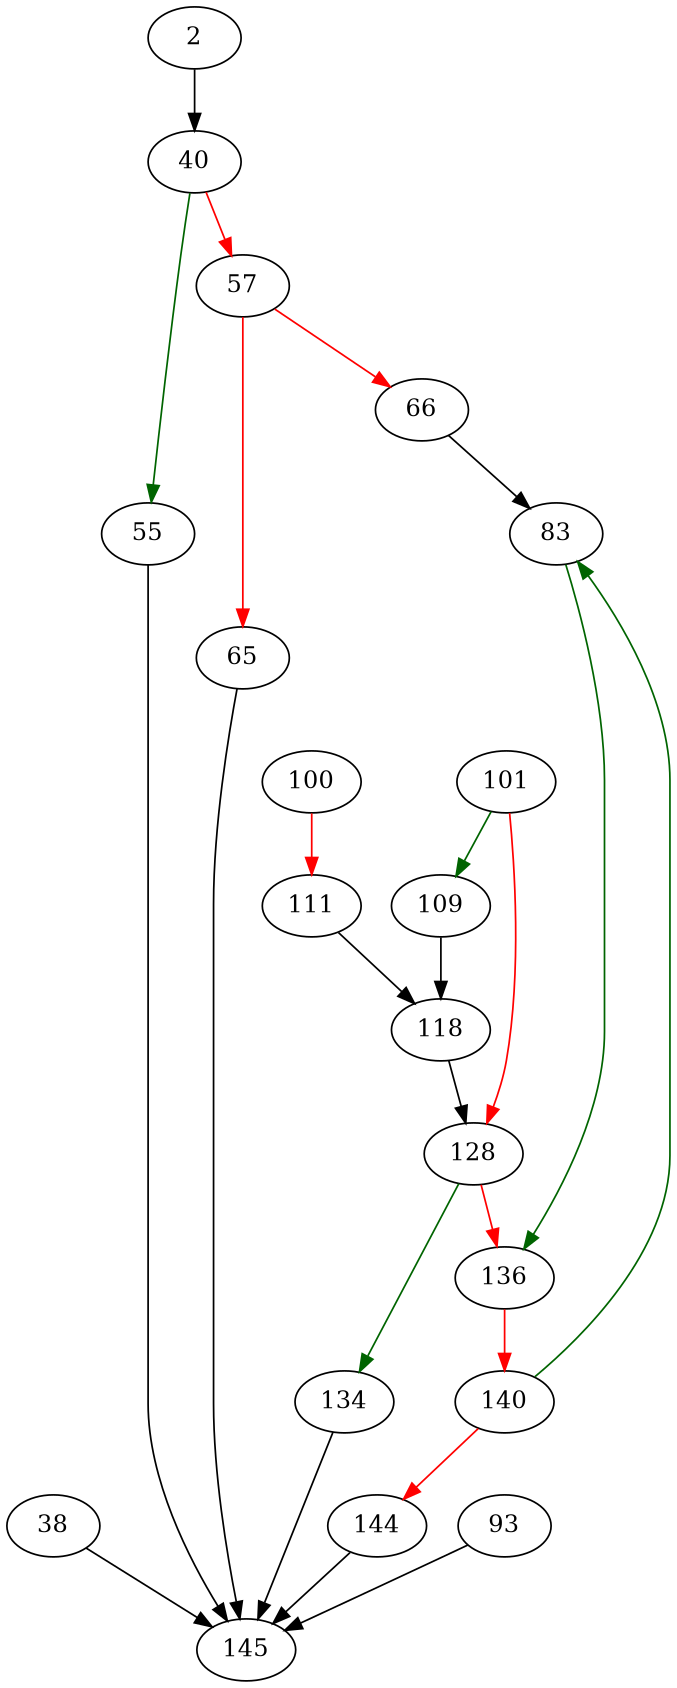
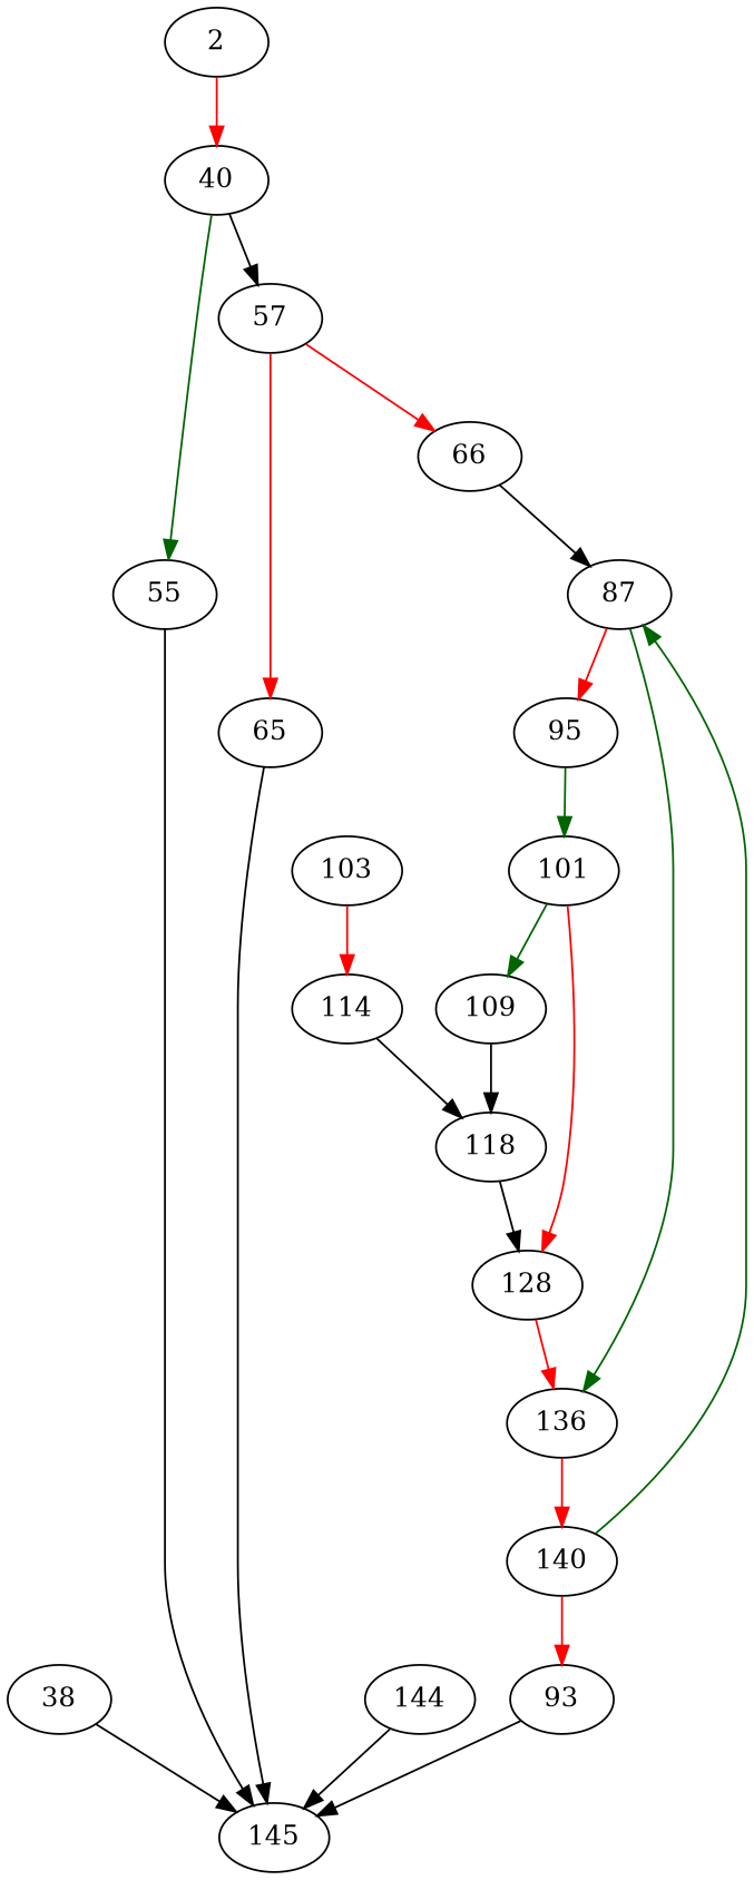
  strict digraph {
    2 [entry=true]
    40
    38
    145
    55
    57
    65
    66
-   87 [label=83]
+   87
+   95
    136
    93
    101
    128
    109
-   103 [label=100]
-   114 [label=111]
-   134
+   103
+   114
    118
    140
    144
-   2 -> 40 [color=black cond=false]
+   2 -> 40 [color=red cond=false]
    40 -> 55 [color=darkgreen cond=true]
-   40 -> 57 [color=red cond=false]
+   40 -> 57 [color=black cond=false]
    38 -> 145
    55 -> 145
    57 -> 65 [color=red cond=true]
    57 -> 66 [color=red cond=false]
    65 -> 145
    66 -> 87
+   87 -> 95 [color=red cond=false]
    87 -> 136 [color=darkgreen cond=true]
+   95 -> 101 [color=darkgreen cond=true]
    136 -> 140 [color=red]
    93 -> 145
    101 -> 128 [color=red]
    101 -> 109 [color=darkgreen cond=true]
    128 -> 136 [color=red cond=false]
-   128 -> 134 [color=darkgreen cond=true]
    109 -> 118
    103 -> 114 [color=red cond=false]
    114 -> 118
-   134 -> 145
    118 -> 128
    140 -> 87 [color=darkgreen cond=true]
-   140 -> 144 [color=red cond=false]
+   140 -> 93 [color=red cond=false]
    144 -> 145
  }
